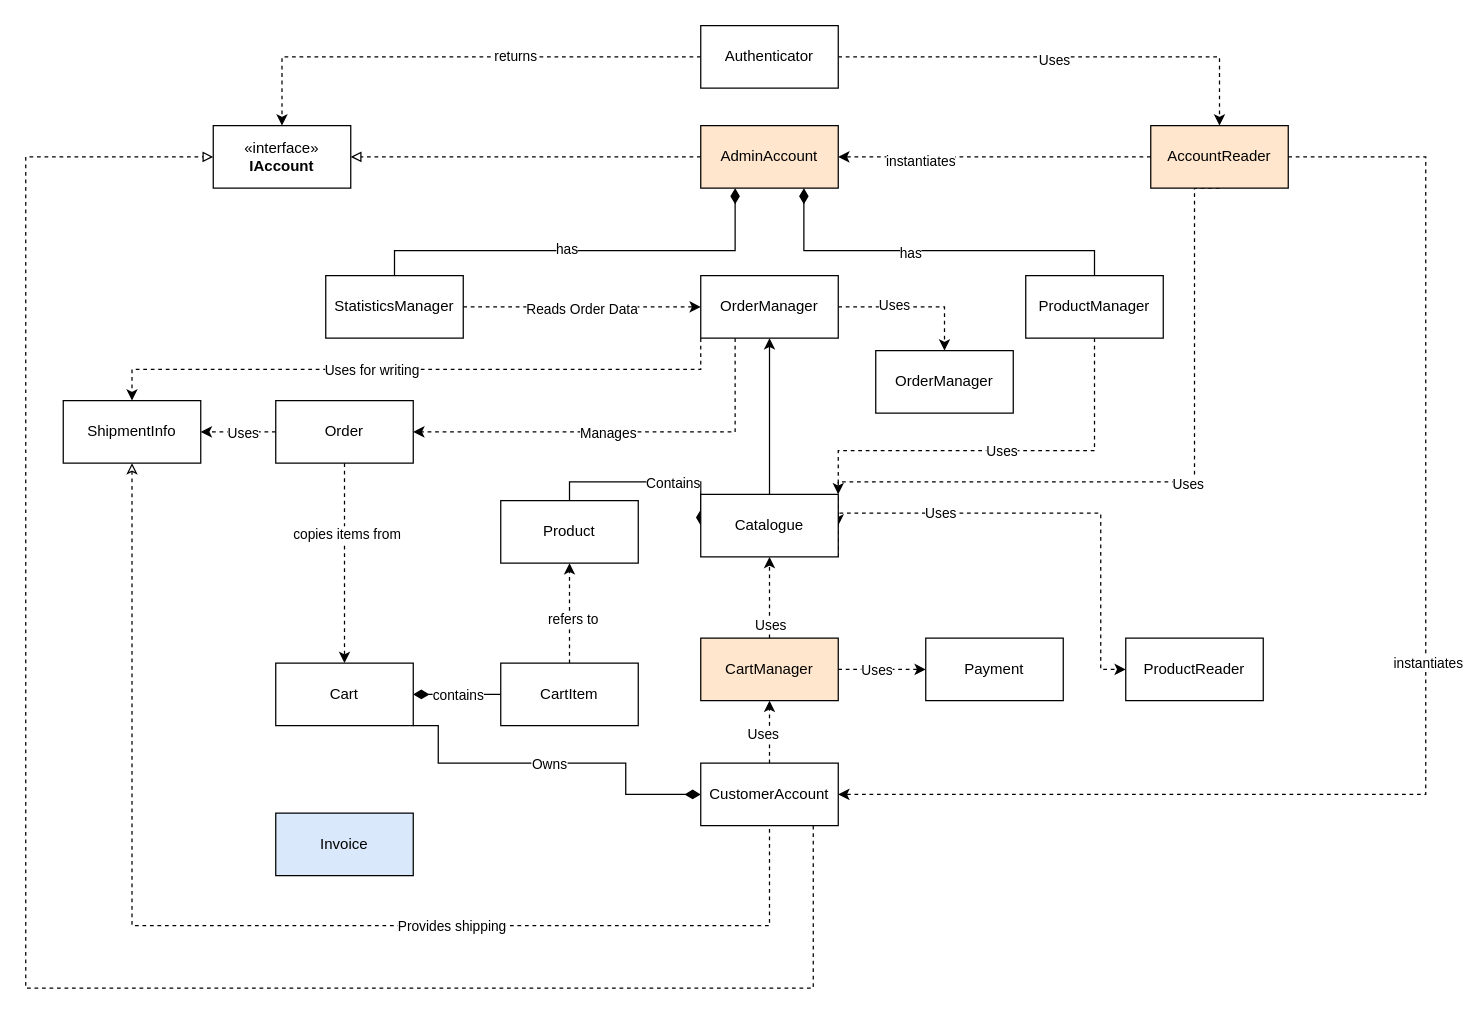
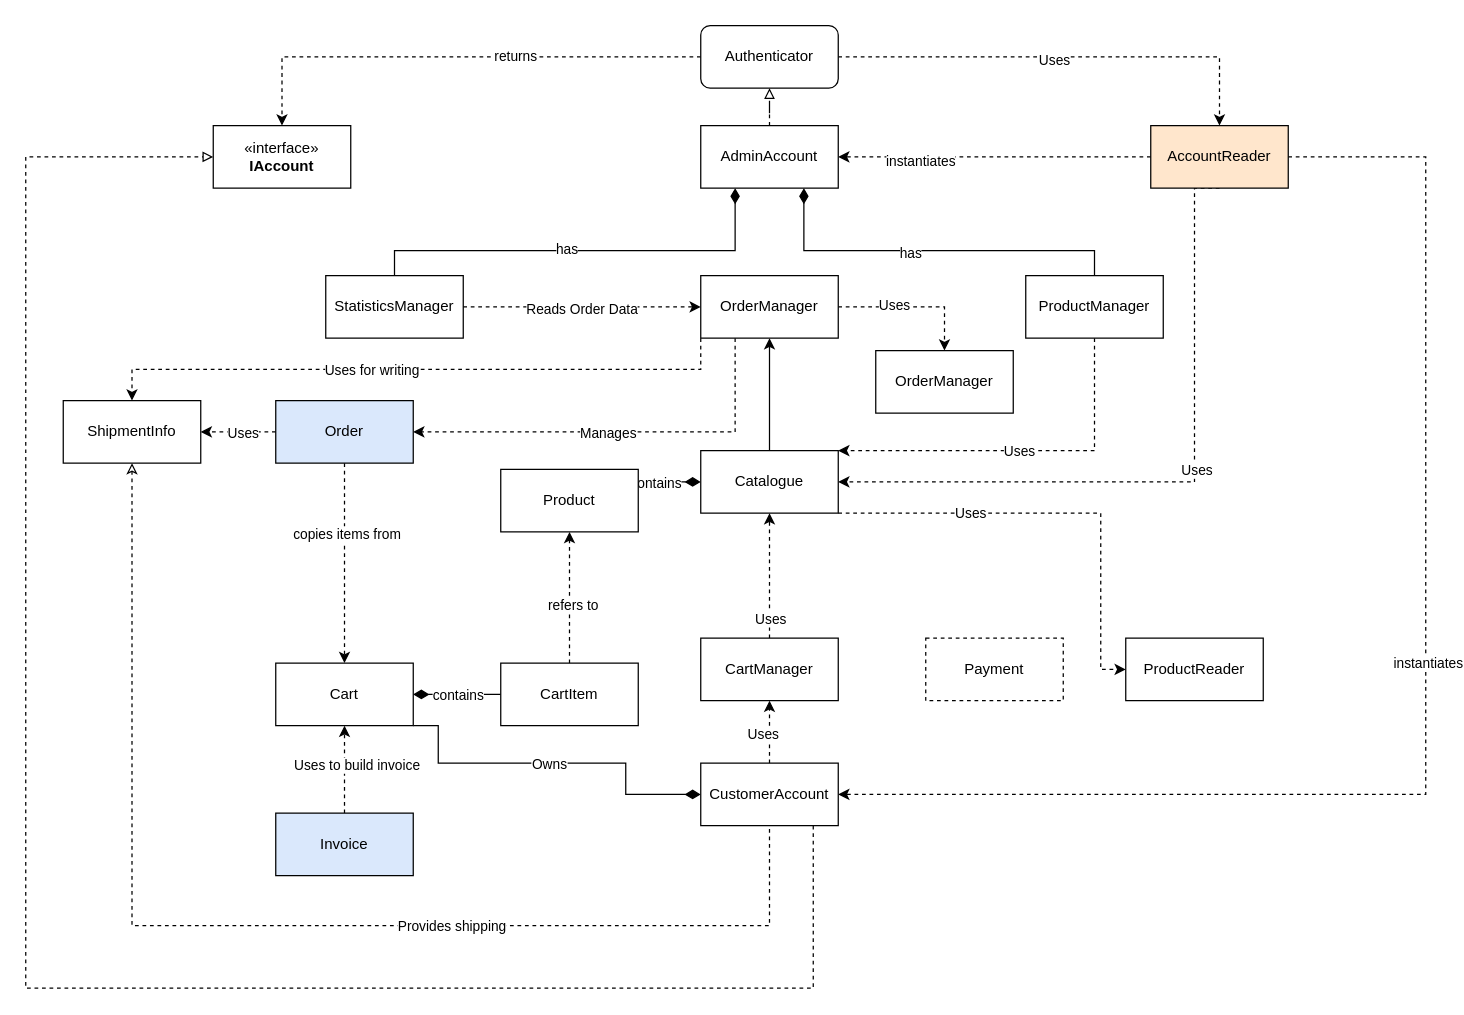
  <mxCell id="0" />
  <mxCell id="1" parent="0" />
  <mxCell id="2" value="" style="edgeStyle=orthogonalEdgeStyle;rounded=0;orthogonalLoop=1;jettySize=auto;html=1;dashed=1;" parent="1" source="6" target="13" edge="1"><mxGeometry relative="1" as="geometry" /></mxCell>
  <mxCell id="3" value="Uses" style="edgeLabel;html=1;align=center;verticalAlign=middle;resizable=0;points=[];" parent="2" vertex="1" connectable="0"><mxGeometry x="-0.043" y="-2" relative="1" as="geometry"><mxPoint as="offset" /></mxGeometry></mxCell>
  <mxCell id="4" value="" style="edgeStyle=orthogonalEdgeStyle;rounded=0;orthogonalLoop=1;jettySize=auto;html=1;entryX=0.5;entryY=0;entryDx=0;entryDy=0;dashed=1;" parent="1" source="6" target="23" edge="1"><mxGeometry relative="1" as="geometry" /></mxCell>
  <mxCell id="5" value="returns" style="edgeLabel;html=1;align=center;verticalAlign=middle;resizable=0;points=[];" parent="4" vertex="1" connectable="0"><mxGeometry x="-0.235" y="-1" relative="1" as="geometry"><mxPoint as="offset" /></mxGeometry></mxCell>
- <mxCell id="6" value="Authenticator" style="html=1;whiteSpace=wrap;" parent="1" vertex="1"><mxGeometry x="560" y="20" width="110" height="50" as="geometry" /></mxCell>
+ <mxCell id="6" value="Authenticator" style="html=1;whiteSpace=wrap;rounded=1;" parent="1" vertex="1"><mxGeometry x="560" y="20" width="110" height="50" as="geometry" /></mxCell>
  <mxCell id="7" style="edgeStyle=orthogonalEdgeStyle;rounded=0;orthogonalLoop=1;jettySize=auto;html=1;exitX=1;exitY=0.5;exitDx=0;exitDy=0;dashed=1;entryX=1;entryY=0.5;entryDx=0;entryDy=0;" parent="1" source="13" target="22" edge="1"><mxGeometry relative="1" as="geometry"><Array as="points"><mxPoint x="1140" y="125" /><mxPoint x="1140" y="635" /></Array></mxGeometry></mxCell>
  <mxCell id="8" value="instantiates" style="edgeLabel;html=1;align=center;verticalAlign=middle;resizable=0;points=[];" parent="7" vertex="1" connectable="0"><mxGeometry x="-0.056" y="1" relative="1" as="geometry"><mxPoint as="offset" /></mxGeometry></mxCell>
  <mxCell id="9" style="edgeStyle=orthogonalEdgeStyle;rounded=0;orthogonalLoop=1;jettySize=auto;html=1;exitX=0;exitY=0.5;exitDx=0;exitDy=0;entryX=1;entryY=0.5;entryDx=0;entryDy=0;dashed=1;" parent="1" source="13" target="17" edge="1"><mxGeometry relative="1" as="geometry" /></mxCell>
  <mxCell id="10" value="instantiates" style="edgeLabel;html=1;align=center;verticalAlign=middle;resizable=0;points=[];" parent="9" vertex="1" connectable="0"><mxGeometry x="0.481" y="3" relative="1" as="geometry"><mxPoint as="offset" /></mxGeometry></mxCell>
  <mxCell id="11" style="edgeStyle=orthogonalEdgeStyle;rounded=0;orthogonalLoop=1;jettySize=auto;html=1;exitX=0.5;exitY=1;exitDx=0;exitDy=0;dashed=1;entryX=1;entryY=0.5;entryDx=0;entryDy=0;" parent="1" source="13" target="31" edge="1"><mxGeometry relative="1" as="geometry"><mxPoint x="1010" y="175" as="targetPoint" /><Array as="points"><mxPoint x="955" y="150" /><mxPoint x="955" y="385" /></Array></mxGeometry></mxCell>
  <mxCell id="12" value="Uses" style="edgeLabel;html=1;align=center;verticalAlign=middle;resizable=0;points=[];" parent="11" vertex="1" connectable="0"><mxGeometry x="-0.093" y="1" relative="1" as="geometry"><mxPoint as="offset" /></mxGeometry></mxCell>
  <mxCell id="13" value="AccountReader" style="html=1;whiteSpace=wrap;fillColor=#ffe6cc;" parent="1" vertex="1"><mxGeometry x="920" y="100" width="110" height="50" as="geometry" /></mxCell>
- <mxCell id="14" value="" style="edgeStyle=orthogonalEdgeStyle;rounded=0;orthogonalLoop=1;jettySize=auto;html=1;endArrow=block;endFill=0;entryX=1;entryY=0.5;entryDx=0;entryDy=0;dashed=1;" parent="1" source="17" target="23" edge="1"><mxGeometry relative="1" as="geometry" /></mxCell>
+ <mxCell id="14" value="" style="edgeStyle=orthogonalEdgeStyle;rounded=0;orthogonalLoop=1;jettySize=auto;html=1;endArrow=block;endFill=0;dashed=1;" parent="1" source="17" target="6" edge="1"><mxGeometry relative="1" as="geometry" /></mxCell>
  <mxCell id="15" value="" style="edgeStyle=orthogonalEdgeStyle;rounded=0;orthogonalLoop=1;jettySize=auto;html=1;endArrow=diamondThin;endFill=1;entryX=0.25;entryY=1;entryDx=0;entryDy=0;endSize=10;" parent="1" source="34" target="17" edge="1"><mxGeometry relative="1" as="geometry"><Array as="points"><mxPoint x="385" y="200" /><mxPoint x="588" y="200" /><mxPoint x="588" y="150" /></Array></mxGeometry></mxCell>
  <mxCell id="16" value="has" style="edgeLabel;html=1;align=center;verticalAlign=middle;resizable=0;points=[];" parent="15" vertex="1" connectable="0"><mxGeometry x="-0.086" y="2" relative="1" as="geometry"><mxPoint as="offset" /></mxGeometry></mxCell>
- <mxCell id="17" value="AdminAccount" style="html=1;whiteSpace=wrap;fillColor=#ffe6cc;" parent="1" vertex="1"><mxGeometry x="560" y="100" width="110" height="50" as="geometry" /></mxCell>
+ <mxCell id="17" value="AdminAccount" style="html=1;whiteSpace=wrap;" parent="1" vertex="1"><mxGeometry x="560" y="100" width="110" height="50" as="geometry" /></mxCell>
  <mxCell id="18" style="edgeStyle=orthogonalEdgeStyle;rounded=0;orthogonalLoop=1;jettySize=auto;html=1;exitX=0.5;exitY=0;exitDx=0;exitDy=0;entryX=0.5;entryY=1;entryDx=0;entryDy=0;dashed=1;" parent="1" source="22" target="42" edge="1"><mxGeometry relative="1" as="geometry"><mxPoint x="905.105" y="400" as="targetPoint" /><Array as="points"><mxPoint x="615" y="570" /></Array></mxGeometry></mxCell>
  <mxCell id="19" value="Uses" style="edgeLabel;html=1;align=center;verticalAlign=middle;resizable=0;points=[];" parent="18" vertex="1" connectable="0"><mxGeometry x="-0.057" y="3" relative="1" as="geometry"><mxPoint x="-3" as="offset" /></mxGeometry></mxCell>
  <mxCell id="20" style="edgeStyle=orthogonalEdgeStyle;rounded=0;orthogonalLoop=1;jettySize=auto;html=1;exitX=0;exitY=0.5;exitDx=0;exitDy=0;startArrow=diamondThin;startFill=1;endArrow=none;startSize=10;entryX=1;entryY=1;entryDx=0;entryDy=0;" parent="1" source="22" target="56" edge="1"><mxGeometry relative="1" as="geometry"><mxPoint x="300" y="620" as="targetPoint" /><Array as="points"><mxPoint x="500" y="635" /><mxPoint x="500" y="610" /><mxPoint x="350" y="610" /><mxPoint x="350" y="580" /></Array></mxGeometry></mxCell>
  <mxCell id="21" value="Owns" style="edgeLabel;html=1;align=center;verticalAlign=middle;resizable=0;points=[];" parent="20" vertex="1" connectable="0"><mxGeometry x="-0.161" y="1" relative="1" as="geometry"><mxPoint x="-27" y="-1" as="offset" /></mxGeometry></mxCell>
  <mxCell id="22" value="CustomerAccount" style="html=1;whiteSpace=wrap;" parent="1" vertex="1"><mxGeometry x="560" y="610" width="110" height="50" as="geometry" /></mxCell>
  <mxCell id="23" value="«interface»&lt;br&gt;&lt;b&gt;IAccount&lt;/b&gt;" style="html=1;whiteSpace=wrap;" parent="1" vertex="1"><mxGeometry x="170" y="100" width="110" height="50" as="geometry" /></mxCell>
  <mxCell id="24" style="edgeStyle=orthogonalEdgeStyle;rounded=0;orthogonalLoop=1;jettySize=auto;html=1;exitX=1;exitY=1;exitDx=0;exitDy=0;dashed=1;entryX=0;entryY=0.5;entryDx=0;entryDy=0;" parent="1" source="31" target="43" edge="1"><mxGeometry relative="1" as="geometry"><mxPoint x="1400" y="175" as="targetPoint" /><Array as="points"><mxPoint x="880" y="410" /><mxPoint x="880" y="535" /></Array></mxGeometry></mxCell>
  <mxCell id="25" value="Uses" style="edgeLabel;html=1;align=center;verticalAlign=middle;resizable=0;points=[];" parent="24" vertex="1" connectable="0"><mxGeometry x="-0.407" y="1" relative="1" as="geometry"><mxPoint as="offset" /></mxGeometry></mxCell>
  <mxCell id="26" value="" style="edgeStyle=orthogonalEdgeStyle;rounded=0;orthogonalLoop=1;jettySize=auto;html=1;startArrow=diamondThin;startFill=1;endSize=10;endArrow=none;startSize=10;exitX=0;exitY=0.5;exitDx=0;exitDy=0;entryX=0.5;entryY=0;entryDx=0;entryDy=0;" parent="1" source="31" target="44" edge="1"><mxGeometry relative="1" as="geometry"><Array as="points"><mxPoint x="455" y="385" /></Array></mxGeometry></mxCell>
  <mxCell id="27" value="Contains" style="edgeLabel;html=1;align=center;verticalAlign=middle;resizable=0;points=[];" parent="26" vertex="1" connectable="0"><mxGeometry x="0.001" y="-3" relative="1" as="geometry"><mxPoint x="20" y="3" as="offset" /></mxGeometry></mxCell>
- <mxCell id="28" style="edgeStyle=orthogonalEdgeStyle;rounded=0;orthogonalLoop=1;jettySize=auto;html=1;dashed=1;entryX=0;entryY=0.5;entryDx=0;entryDy=0;exitX=1;exitY=0.5;exitDx=0;exitDy=0;" parent="1" source="42" target="45" edge="1"><mxGeometry relative="1" as="geometry"><mxPoint x="1410" y="280" as="targetPoint" /><mxPoint x="780" y="430" as="sourcePoint" /><Array as="points"><mxPoint x="700" y="535" /><mxPoint x="700" y="535" /></Array></mxGeometry></mxCell>
- <mxCell id="29" value="Uses" style="edgeLabel;html=1;align=center;verticalAlign=middle;resizable=0;points=[];" parent="28" vertex="1" connectable="0"><mxGeometry x="0.652" y="1" relative="1" as="geometry"><mxPoint x="-28" y="1" as="offset" /></mxGeometry></mxCell>
  <mxCell id="30" style="edgeStyle=orthogonalEdgeStyle;rounded=0;orthogonalLoop=1;jettySize=auto;html=1;exitX=0.5;exitY=0;exitDx=0;exitDy=0;entryX=0.5;entryY=1;entryDx=0;entryDy=0;" parent="1" source="31" target="53" edge="1"><mxGeometry relative="1" as="geometry"><mxPoint x="615.286" y="310" as="targetPoint" /></mxGeometry></mxCell>
- <mxCell id="31" value="Catalogue" style="html=1;whiteSpace=wrap;" parent="1" vertex="1"><mxGeometry x="560" y="395" width="110" height="50" as="geometry" /></mxCell>
+ <mxCell id="31" value="Catalogue" style="html=1;whiteSpace=wrap;" parent="1" vertex="1"><mxGeometry x="560" y="360" width="110" height="50" as="geometry" /></mxCell>
  <mxCell id="32" style="edgeStyle=orthogonalEdgeStyle;rounded=0;orthogonalLoop=1;jettySize=auto;html=1;exitX=0.5;exitY=1;exitDx=0;exitDy=0;entryX=1;entryY=0;entryDx=0;entryDy=0;dashed=1;" parent="1" source="37" target="31" edge="1"><mxGeometry relative="1" as="geometry"><Array as="points"><mxPoint x="875" y="360" /></Array></mxGeometry></mxCell>
  <mxCell id="33" value="Uses" style="edgeLabel;html=1;align=center;verticalAlign=middle;resizable=0;points=[];" parent="32" vertex="1" connectable="0"><mxGeometry x="-0.224" y="2" relative="1" as="geometry"><mxPoint x="-37" y="-2" as="offset" /></mxGeometry></mxCell>
  <mxCell id="34" value="StatisticsManager" style="html=1;whiteSpace=wrap;" parent="1" vertex="1"><mxGeometry x="260" y="220" width="110" height="50" as="geometry" /></mxCell>
  <mxCell id="35" style="edgeStyle=orthogonalEdgeStyle;rounded=0;orthogonalLoop=1;jettySize=auto;html=1;exitX=1;exitY=0.5;exitDx=0;exitDy=0;entryX=0;entryY=0.5;entryDx=0;entryDy=0;dashed=1;" parent="1" source="34" target="53" edge="1"><mxGeometry relative="1" as="geometry"><mxPoint x="670" y="235" as="targetPoint" /><Array as="points"><mxPoint x="520" y="245" /><mxPoint x="520" y="245" /></Array></mxGeometry></mxCell>
  <mxCell id="36" value="Reads Order Data" style="edgeLabel;html=1;align=center;verticalAlign=middle;resizable=0;points=[];" parent="35" vertex="1" connectable="0"><mxGeometry x="-0.006" y="-1" relative="1" as="geometry"><mxPoint as="offset" /></mxGeometry></mxCell>
  <mxCell id="37" value="ProductManager" style="html=1;whiteSpace=wrap;" parent="1" vertex="1"><mxGeometry x="820" y="220" width="110" height="50" as="geometry" /></mxCell>
  <mxCell id="38" style="edgeStyle=orthogonalEdgeStyle;rounded=0;orthogonalLoop=1;jettySize=auto;html=1;exitX=0.5;exitY=0;exitDx=0;exitDy=0;entryX=0.75;entryY=1;entryDx=0;entryDy=0;endArrow=diamondThin;endFill=1;startSize=10;endSize=10;" parent="1" source="37" target="17" edge="1"><mxGeometry relative="1" as="geometry"><Array as="points"><mxPoint x="815" y="200" /><mxPoint x="643" y="200" /><mxPoint x="643" y="150" /></Array></mxGeometry></mxCell>
  <mxCell id="39" value="has" style="edgeLabel;html=1;align=center;verticalAlign=middle;resizable=0;points=[];" parent="38" vertex="1" connectable="0"><mxGeometry x="0.108" y="1" relative="1" as="geometry"><mxPoint as="offset" /></mxGeometry></mxCell>
  <mxCell id="40" style="edgeStyle=orthogonalEdgeStyle;rounded=0;orthogonalLoop=1;jettySize=auto;html=1;exitX=0.5;exitY=0;exitDx=0;exitDy=0;entryX=0.5;entryY=1;entryDx=0;entryDy=0;dashed=1;" parent="1" source="42" target="31" edge="1"><mxGeometry relative="1" as="geometry" /></mxCell>
  <mxCell id="41" value="Uses" style="edgeLabel;html=1;align=center;verticalAlign=middle;resizable=0;points=[];" parent="40" vertex="1" connectable="0"><mxGeometry x="-0.674" relative="1" as="geometry"><mxPoint as="offset" /></mxGeometry></mxCell>
- <mxCell id="42" value="CartManager" style="html=1;whiteSpace=wrap;fillColor=#ffe6cc;" parent="1" vertex="1"><mxGeometry x="560" y="510" width="110" height="50" as="geometry" /></mxCell>
+ <mxCell id="42" value="CartManager" style="html=1;whiteSpace=wrap;" parent="1" vertex="1"><mxGeometry x="560" y="510" width="110" height="50" as="geometry" /></mxCell>
  <mxCell id="43" value="ProductReader" style="html=1;whiteSpace=wrap;" parent="1" vertex="1"><mxGeometry x="900" y="510" width="110" height="50" as="geometry" /></mxCell>
- <mxCell id="44" value="Product" style="html=1;whiteSpace=wrap;" parent="1" vertex="1"><mxGeometry x="400" y="400" width="110" height="50" as="geometry" /></mxCell>
- <mxCell id="45" value="Payment" style="html=1;whiteSpace=wrap;" parent="1" vertex="1"><mxGeometry x="740" y="510" width="110" height="50" as="geometry" /></mxCell>
+ <mxCell id="44" value="Product" style="html=1;whiteSpace=wrap;" parent="1" vertex="1"><mxGeometry x="400" y="375" width="110" height="50" as="geometry" /></mxCell>
+ <mxCell id="45" value="Payment" style="html=1;whiteSpace=wrap;dashed=1;" parent="1" vertex="1"><mxGeometry x="740" y="510" width="110" height="50" as="geometry" /></mxCell>
  <mxCell id="46" value="" style="edgeStyle=orthogonalEdgeStyle;rounded=0;orthogonalLoop=1;jettySize=auto;html=1;endArrow=block;endFill=0;entryX=0;entryY=0.5;entryDx=0;entryDy=0;dashed=1;" parent="1" target="23" edge="1"><mxGeometry relative="1" as="geometry"><mxPoint x="650" y="660" as="sourcePoint" /><mxPoint x="490" y="190" as="targetPoint" /><Array as="points"><mxPoint x="650" y="790" /><mxPoint x="20" y="790" /><mxPoint x="20" y="125" /></Array></mxGeometry></mxCell>
  <mxCell id="47" style="edgeStyle=orthogonalEdgeStyle;rounded=0;orthogonalLoop=1;jettySize=auto;html=1;exitX=0.25;exitY=1;exitDx=0;exitDy=0;entryX=1;entryY=0.5;entryDx=0;entryDy=0;dashed=1;" parent="1" source="53" target="65" edge="1"><mxGeometry relative="1" as="geometry"><mxPoint x="350" y="310" as="targetPoint" /><Array as="points"><mxPoint x="588" y="345" /></Array></mxGeometry></mxCell>
  <mxCell id="48" value="Manages" style="edgeLabel;html=1;align=center;verticalAlign=middle;resizable=0;points=[];" parent="47" vertex="1" connectable="0"><mxGeometry x="0.053" y="-3" relative="1" as="geometry"><mxPoint x="-2" y="3" as="offset" /></mxGeometry></mxCell>
  <mxCell id="49" style="edgeStyle=orthogonalEdgeStyle;rounded=0;orthogonalLoop=1;jettySize=auto;html=1;exitX=0;exitY=1;exitDx=0;exitDy=0;dashed=1;" parent="1" source="53" target="70" edge="1"><mxGeometry relative="1" as="geometry" /></mxCell>
  <mxCell id="50" value="Uses for writing" style="edgeLabel;html=1;align=center;verticalAlign=middle;resizable=0;points=[];" parent="49" vertex="1" connectable="0"><mxGeometry x="0.144" relative="1" as="geometry"><mxPoint as="offset" /></mxGeometry></mxCell>
  <mxCell id="51" style="edgeStyle=orthogonalEdgeStyle;rounded=0;orthogonalLoop=1;jettySize=auto;html=1;exitX=1;exitY=0.5;exitDx=0;exitDy=0;entryX=0.5;entryY=0;entryDx=0;entryDy=0;dashed=1;" edge="1" parent="1" source="53" target="71"><mxGeometry relative="1" as="geometry"><mxPoint x="740" y="280" as="targetPoint" /></mxGeometry></mxCell>
  <mxCell id="52" value="Uses" style="edgeLabel;html=1;align=center;verticalAlign=middle;resizable=0;points=[];" vertex="1" connectable="0" parent="51"><mxGeometry x="-0.267" y="2" relative="1" as="geometry"><mxPoint as="offset" /></mxGeometry></mxCell>
  <mxCell id="53" value="OrderManager" style="html=1;whiteSpace=wrap;" parent="1" vertex="1"><mxGeometry x="560" y="220" width="110" height="50" as="geometry" /></mxCell>
  <mxCell id="54" style="edgeStyle=orthogonalEdgeStyle;rounded=0;orthogonalLoop=1;jettySize=auto;html=1;exitX=1;exitY=0.5;exitDx=0;exitDy=0;entryX=0;entryY=0.5;entryDx=0;entryDy=0;startArrow=diamondThin;startFill=1;endArrow=none;startSize=10;" parent="1" source="56" target="62" edge="1"><mxGeometry relative="1" as="geometry"><mxPoint x="445.304" y="560" as="targetPoint" /></mxGeometry></mxCell>
  <mxCell id="55" value="contains" style="edgeLabel;html=1;align=center;verticalAlign=middle;resizable=0;points=[];" parent="54" vertex="1" connectable="0"><mxGeometry x="0.221" relative="1" as="geometry"><mxPoint x="-8" as="offset" /></mxGeometry></mxCell>
  <mxCell id="56" value="Cart" style="html=1;whiteSpace=wrap;" parent="1" vertex="1"><mxGeometry x="220" y="530" width="110" height="50" as="geometry" /></mxCell>
+ <mxCell id="57" style="edgeStyle=orthogonalEdgeStyle;rounded=0;orthogonalLoop=1;jettySize=auto;html=1;exitX=0.5;exitY=0;exitDx=0;exitDy=0;entryX=0.5;entryY=1;entryDx=0;entryDy=0;dashed=1;" parent="1" source="59" target="56" edge="1"><mxGeometry relative="1" as="geometry" /></mxCell>
+ <mxCell id="58" value="Uses to build invoice" style="edgeLabel;html=1;align=center;verticalAlign=middle;resizable=0;points=[];" parent="57" vertex="1" connectable="0"><mxGeometry x="0.017" y="3" relative="1" as="geometry"><mxPoint x="12" y="-3" as="offset" /></mxGeometry></mxCell>
  <mxCell id="59" value="Invoice" style="html=1;whiteSpace=wrap;fillColor=#dae8fc;" parent="1" vertex="1"><mxGeometry x="220" y="650" width="110" height="50" as="geometry" /></mxCell>
  <mxCell id="60" style="edgeStyle=orthogonalEdgeStyle;rounded=0;orthogonalLoop=1;jettySize=auto;html=1;exitX=0.5;exitY=0;exitDx=0;exitDy=0;entryX=0.5;entryY=1;entryDx=0;entryDy=0;dashed=1;" parent="1" source="62" target="44" edge="1"><mxGeometry relative="1" as="geometry" /></mxCell>
  <mxCell id="61" value="refers to" style="edgeLabel;html=1;align=center;verticalAlign=middle;resizable=0;points=[];" parent="60" vertex="1" connectable="0"><mxGeometry x="-0.099" y="-2" relative="1" as="geometry"><mxPoint as="offset" /></mxGeometry></mxCell>
  <mxCell id="62" value="CartItem" style="html=1;whiteSpace=wrap;" parent="1" vertex="1"><mxGeometry x="400" y="530" width="110" height="50" as="geometry" /></mxCell>
  <mxCell id="63" style="edgeStyle=orthogonalEdgeStyle;rounded=0;orthogonalLoop=1;jettySize=auto;html=1;exitX=0.5;exitY=1;exitDx=0;exitDy=0;entryX=0.5;entryY=0;entryDx=0;entryDy=0;dashed=1;" parent="1" source="65" target="56" edge="1"><mxGeometry relative="1" as="geometry" /></mxCell>
  <mxCell id="64" value="copies items from" style="edgeLabel;html=1;align=center;verticalAlign=middle;resizable=0;points=[];" parent="63" vertex="1" connectable="0"><mxGeometry x="-0.301" y="1" relative="1" as="geometry"><mxPoint as="offset" /></mxGeometry></mxCell>
- <mxCell id="65" value="Order" style="html=1;whiteSpace=wrap;" parent="1" vertex="1"><mxGeometry x="220" y="320" width="110" height="50" as="geometry" /></mxCell>
+ <mxCell id="65" value="Order" style="html=1;whiteSpace=wrap;fillColor=#dae8fc;" parent="1" vertex="1"><mxGeometry x="220" y="320" width="110" height="50" as="geometry" /></mxCell>
  <mxCell id="66" style="edgeStyle=orthogonalEdgeStyle;rounded=0;orthogonalLoop=1;jettySize=auto;html=1;exitX=0;exitY=0.5;exitDx=0;exitDy=0;entryX=1;entryY=0.5;entryDx=0;entryDy=0;dashed=1;" parent="1" source="65" target="70" edge="1"><mxGeometry relative="1" as="geometry" /></mxCell>
  <mxCell id="67" value="Uses" style="edgeLabel;html=1;align=center;verticalAlign=middle;resizable=0;points=[];" parent="66" vertex="1" connectable="0"><mxGeometry x="-0.084" relative="1" as="geometry"><mxPoint as="offset" /></mxGeometry></mxCell>
  <mxCell id="68" style="edgeStyle=orthogonalEdgeStyle;rounded=0;orthogonalLoop=1;jettySize=auto;html=1;exitX=0.5;exitY=1;exitDx=0;exitDy=0;entryX=0.5;entryY=1;entryDx=0;entryDy=0;startArrow=classic;startFill=0;endArrow=none;dashed=1;" parent="1" source="70" target="22" edge="1"><mxGeometry relative="1" as="geometry"><Array as="points"><mxPoint x="105" y="740" /><mxPoint x="615" y="740" /></Array></mxGeometry></mxCell>
  <mxCell id="69" value="Provides shipping" style="edgeLabel;html=1;align=center;verticalAlign=middle;resizable=0;points=[];" parent="68" vertex="1" connectable="0"><mxGeometry x="0.302" relative="1" as="geometry"><mxPoint as="offset" /></mxGeometry></mxCell>
  <mxCell id="70" value="ShipmentInfo" style="html=1;whiteSpace=wrap;" parent="1" vertex="1"><mxGeometry x="50" y="320" width="110" height="50" as="geometry" /></mxCell>
  <mxCell id="71" value="OrderManager" style="html=1;whiteSpace=wrap;" vertex="1" parent="1"><mxGeometry x="700" y="280" width="110" height="50" as="geometry" /></mxCell>
